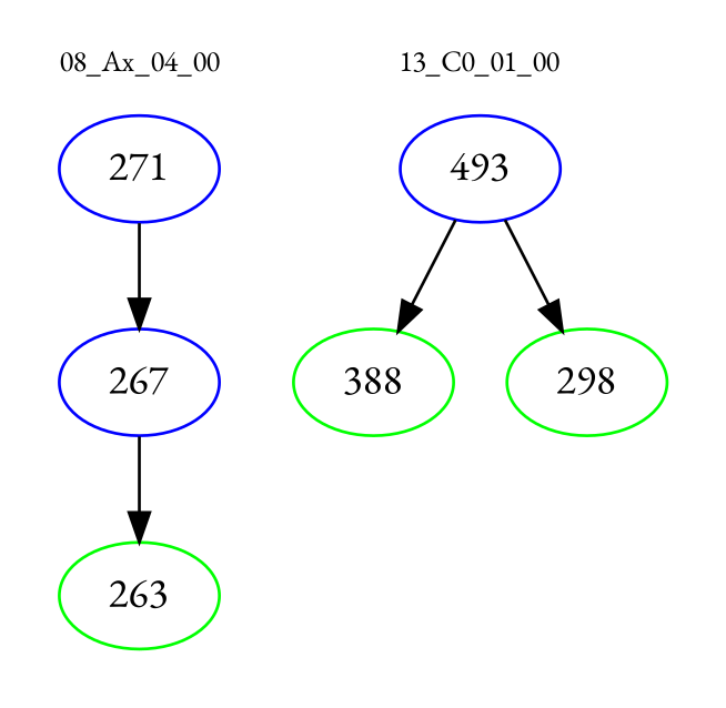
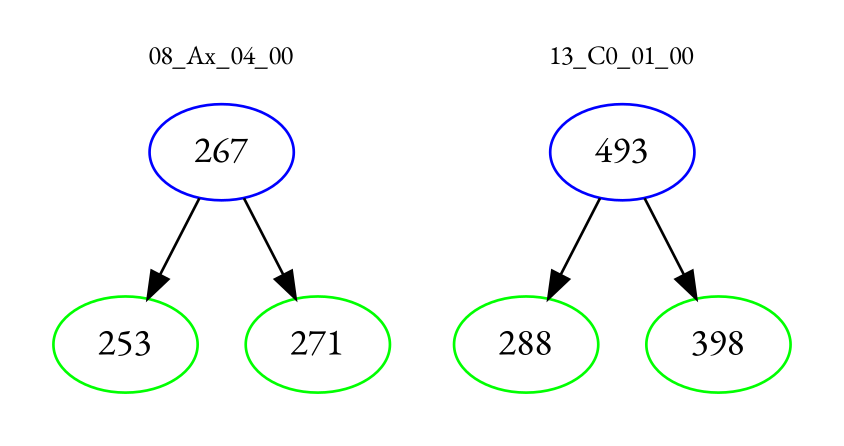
  digraph {
    fontname="EB Garamond"
    node [color=green fontname="EB Garamond"]
    edge [color=black fontname="EB Garamond"]
    n1 [color=blue label=267]
-   n2 [label=263]
-   n3 [color=blue label=271]
+   n2 [label=253]
+   n3 [label=271]
    n4 [color=blue label=493]
-   n5 [label=388]
-   n6 [label=298]
+   n5 [label=288]
+   n6 [label=398]
    subgraph cluster_1 {
      color=white
      fontsize=10
      label="08_Ax_04_00"
      n1
      n2
      n3
    }
    subgraph cluster_2 {
      color=white
      fontsize=10
      label="13_C0_01_00"
      n4
      n5
      n6
    }
    n1 -> n2
-   n3 -> n1
+   n1 -> n3
    n4 -> n5
    n4 -> n6
  }
